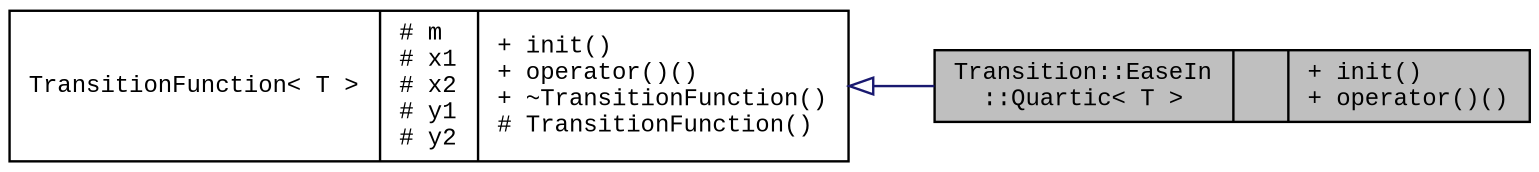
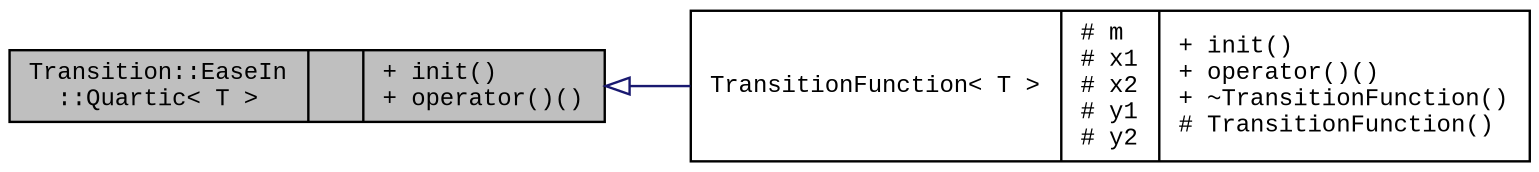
  digraph {
    rankdir=LR
    fontname="Liberation Mono"
    node [color=black fontname="Liberation Mono" fontsize=10 shape=record]
    n1 [fillcolor=grey75 fontcolor=black height=0.2 label="{Transition::EaseIn\l::Quartic\< T \>\n||+ init()\l+ operator()()\l}" style=filled width=0.4]
    n2 [height=0.2 label="{TransitionFunction\< T \>\n|# m\l# x1\l# x2\l# y1\l# y2\l|+ init()\l+ operator()()\l+ ~TransitionFunction()\l# TransitionFunction()\l}" width=0.4]
-   n2 -> n1 [arrowtail=onormal color=midnightblue dir=back fontname="Liberation Mono" fontsize=10 labelfontname=Helvetica labelfontsize=10 style=solid]
+   n1 -> n2 [arrowtail=onormal color=midnightblue dir=back fontname="Liberation Mono" fontsize=10 labelfontname=Helvetica labelfontsize=10 style=solid]
  }
